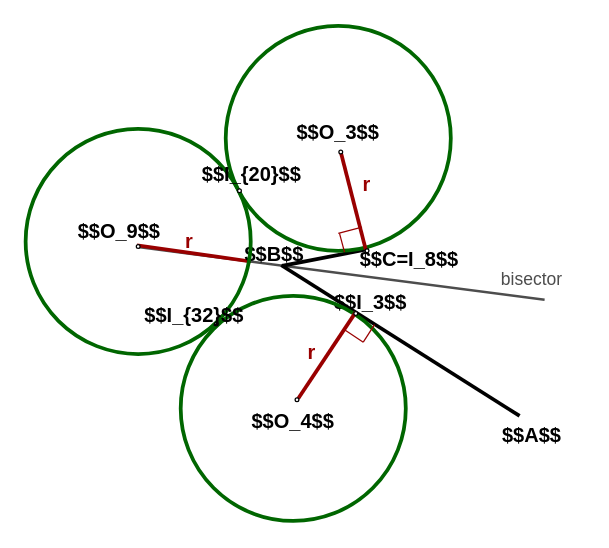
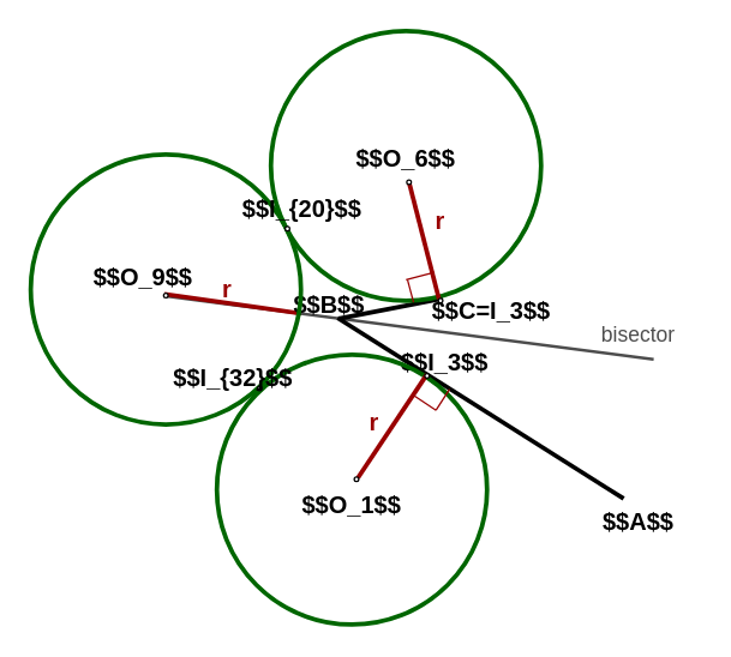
  <mxCell id="0" />
  <mxCell id="1" parent="0" />
  <mxCell id="2" value="" style="endArrow=none;html=1;rounded=0;strokeWidth=2;strokeColor=#4D4D4D;" edge="1" parent="1"><mxGeometry width="50" height="50" relative="1" as="geometry"><mxPoint x="109.997" y="197.004" as="sourcePoint" /><mxPoint x="435" y="239" as="targetPoint" /></mxGeometry></mxCell>
  <mxCell id="3" value="" style="endArrow=none;html=1;rounded=0;strokeWidth=3;strokeColor=#990000;" edge="1" parent="1"><mxGeometry width="50" height="50" relative="1" as="geometry"><mxPoint x="109" y="195.5" as="sourcePoint" /><mxPoint x="200" y="208.5" as="targetPoint" /></mxGeometry></mxCell>
  <mxCell id="4" value="" style="endArrow=none;html=1;rounded=0;strokeWidth=3;" edge="1" parent="1"><mxGeometry width="50" height="50" relative="1" as="geometry"><mxPoint x="294.5" y="198.5" as="sourcePoint" /><mxPoint x="225" y="212" as="targetPoint" /></mxGeometry></mxCell>
  <mxCell id="5" value="" style="endArrow=none;html=1;rounded=0;strokeWidth=3;" edge="1" parent="1"><mxGeometry width="50" height="50" relative="1" as="geometry"><mxPoint x="415" y="332" as="sourcePoint" /><mxPoint x="224.5" y="211.5" as="targetPoint" /></mxGeometry></mxCell>
  <mxCell id="6" value="&lt;font&gt;&lt;b&gt;r&lt;/b&gt;&lt;/font&gt;" style="text;html=1;strokeColor=none;fillColor=none;align=center;verticalAlign=middle;whiteSpace=wrap;rounded=0;fontSize=16;fontColor=#990000;" vertex="1" parent="1"><mxGeometry x="121" y="176.5" width="60" height="30" as="geometry" /></mxCell>
  <mxCell id="7" value="&lt;font size=&quot;1&quot; color=&quot;#4d4d4d&quot;&gt;&lt;span style=&quot;font-size: 14px;&quot;&gt;bisector&lt;/span&gt;&lt;/font&gt;" style="text;html=1;strokeColor=none;fillColor=none;align=center;verticalAlign=middle;whiteSpace=wrap;rounded=0;fontSize=16;" vertex="1" parent="1"><mxGeometry x="385" y="206.5" width="80" height="30" as="geometry" /></mxCell>
  <mxCell id="8" value="&lt;b&gt;$$A$$&lt;/b&gt;" style="text;html=1;strokeColor=none;fillColor=none;align=center;verticalAlign=middle;whiteSpace=wrap;rounded=0;fontSize=16;" vertex="1" parent="1"><mxGeometry x="395" y="332" width="60" height="30" as="geometry" /></mxCell>
  <mxCell id="9" value="&lt;b&gt;$$B$$&lt;/b&gt;" style="text;html=1;strokeColor=none;fillColor=none;align=center;verticalAlign=middle;whiteSpace=wrap;rounded=0;fontSize=16;" vertex="1" parent="1"><mxGeometry x="188.5" y="188" width="60" height="30" as="geometry" /></mxCell>
- <mxCell id="10" value="&lt;br&gt;&lt;div&gt;&lt;b&gt;$$C=I_8$$&lt;/b&gt;&lt;/div&gt;&lt;div&gt;&lt;b&gt;&lt;br&gt;&lt;/b&gt;&lt;/div&gt;" style="text;html=1;strokeColor=none;fillColor=none;align=center;verticalAlign=middle;whiteSpace=wrap;rounded=0;fontSize=16;" vertex="1" parent="1"><mxGeometry x="297" y="192" width="60" height="30" as="geometry" /></mxCell>
+ <mxCell id="10" value="&lt;br&gt;&lt;div&gt;&lt;b&gt;$$C=I_3$$&lt;/b&gt;&lt;/div&gt;&lt;div&gt;&lt;b&gt;&lt;br&gt;&lt;/b&gt;&lt;/div&gt;" style="text;html=1;strokeColor=none;fillColor=none;align=center;verticalAlign=middle;whiteSpace=wrap;rounded=0;fontSize=16;" vertex="1" parent="1"><mxGeometry x="297" y="192" width="60" height="30" as="geometry" /></mxCell>
  <mxCell id="11" value="&lt;br&gt;&lt;div&gt;&lt;b&gt;$$I_3$$&lt;/b&gt;&lt;/div&gt;&lt;div&gt;&lt;b&gt;&lt;br&gt;&lt;/b&gt;&lt;/div&gt;" style="text;html=1;strokeColor=none;fillColor=none;align=center;verticalAlign=middle;whiteSpace=wrap;rounded=0;fontSize=16;" vertex="1" parent="1"><mxGeometry x="265.5" y="226" width="60" height="30" as="geometry" /></mxCell>
  <mxCell id="12" value="" style="ellipse;whiteSpace=wrap;html=1;aspect=fixed;fillColor=none;strokeWidth=3;strokeColor=#006600;" vertex="1" parent="1"><mxGeometry x="144" y="236" width="180" height="180" as="geometry" /></mxCell>
  <mxCell id="13" value="" style="ellipse;whiteSpace=wrap;html=1;aspect=fixed;fillColor=none;strokeWidth=3;strokeColor=#006600;" vertex="1" parent="1"><mxGeometry x="180" y="20" width="180" height="180" as="geometry" /></mxCell>
  <mxCell id="14" value="" style="ellipse;whiteSpace=wrap;html=1;aspect=fixed;" vertex="1" parent="1"><mxGeometry x="108.5" y="195" width="3" height="3" as="geometry" /></mxCell>
  <mxCell id="15" value="" style="ellipse;whiteSpace=wrap;html=1;aspect=fixed;fillColor=none;strokeWidth=3;strokeColor=#006600;" vertex="1" parent="1"><mxGeometry x="20" y="102.5" width="180" height="180" as="geometry" /></mxCell>
  <mxCell id="16" value="" style="endArrow=none;html=1;rounded=0;strokeWidth=3;strokeColor=#990000;" edge="1" parent="1"><mxGeometry width="50" height="50" relative="1" as="geometry"><mxPoint x="284" y="249" as="sourcePoint" /><mxPoint x="238" y="318" as="targetPoint" /></mxGeometry></mxCell>
  <mxCell id="17" value="" style="ellipse;whiteSpace=wrap;html=1;aspect=fixed;" vertex="1" parent="1"><mxGeometry x="189.5" y="150.5" width="3" height="3" as="geometry" /></mxCell>
  <mxCell id="18" value="" style="endArrow=none;html=1;rounded=0;strokeWidth=3;strokeColor=#990000;" edge="1" parent="1"><mxGeometry width="50" height="50" relative="1" as="geometry"><mxPoint x="272" y="121" as="sourcePoint" /><mxPoint x="292" y="199" as="targetPoint" /></mxGeometry></mxCell>
  <mxCell id="19" value="" style="ellipse;whiteSpace=wrap;html=1;aspect=fixed;" vertex="1" parent="1"><mxGeometry x="270.5" y="119.5" width="3" height="3" as="geometry" /></mxCell>
  <mxCell id="20" value="" style="endArrow=none;html=1;rounded=0;strokeWidth=1;strokeColor=#990000;" edge="1" parent="1"><mxGeometry width="50" height="50" relative="1" as="geometry"><mxPoint x="270" y="186" as="sourcePoint" /><mxPoint x="289" y="181" as="targetPoint" /></mxGeometry></mxCell>
  <mxCell id="21" value="" style="endArrow=none;html=1;rounded=0;strokeWidth=1;strokeColor=#990000;" edge="1" parent="1"><mxGeometry width="50" height="50" relative="1" as="geometry"><mxPoint x="271" y="186" as="sourcePoint" /><mxPoint x="275" y="201" as="targetPoint" /></mxGeometry></mxCell>
  <mxCell id="22" value="" style="ellipse;whiteSpace=wrap;html=1;aspect=fixed;" vertex="1" parent="1"><mxGeometry x="235.5" y="317.5" width="3" height="3" as="geometry" /></mxCell>
  <mxCell id="23" value="" style="endArrow=none;html=1;rounded=0;strokeWidth=1;strokeColor=#990000;" edge="1" parent="1"><mxGeometry width="50" height="50" relative="1" as="geometry"><mxPoint x="275" y="263" as="sourcePoint" /><mxPoint x="290" y="273" as="targetPoint" /></mxGeometry></mxCell>
  <mxCell id="24" value="" style="endArrow=none;html=1;rounded=0;strokeWidth=1;strokeColor=#990000;" edge="1" parent="1"><mxGeometry width="50" height="50" relative="1" as="geometry"><mxPoint x="290" y="273" as="sourcePoint" /><mxPoint x="299" y="259" as="targetPoint" /></mxGeometry></mxCell>
- <mxCell id="25" value="&lt;br&gt;&lt;div&gt;&lt;b&gt;$$O_4$$&lt;/b&gt;&lt;/div&gt;&lt;div&gt;&lt;b&gt;&lt;br&gt;&lt;/b&gt;&lt;/div&gt;" style="text;html=1;strokeColor=none;fillColor=none;align=center;verticalAlign=middle;whiteSpace=wrap;rounded=0;fontSize=16;" vertex="1" parent="1"><mxGeometry x="204" y="320.5" width="60" height="30" as="geometry" /></mxCell>
+ <mxCell id="25" value="&lt;br&gt;&lt;div&gt;&lt;b&gt;$$O_1$$&lt;/b&gt;&lt;/div&gt;&lt;div&gt;&lt;b&gt;&lt;br&gt;&lt;/b&gt;&lt;/div&gt;" style="text;html=1;strokeColor=none;fillColor=none;align=center;verticalAlign=middle;whiteSpace=wrap;rounded=0;fontSize=16;" vertex="1" parent="1"><mxGeometry x="204" y="320.5" width="60" height="30" as="geometry" /></mxCell>
  <mxCell id="26" value="&lt;br&gt;&lt;div&gt;&lt;b&gt;$$O_9$$&lt;/b&gt;&lt;/div&gt;&lt;div&gt;&lt;b&gt;&lt;br&gt;&lt;/b&gt;&lt;/div&gt;" style="text;html=1;strokeColor=none;fillColor=none;align=center;verticalAlign=middle;whiteSpace=wrap;rounded=0;fontSize=16;" vertex="1" parent="1"><mxGeometry x="65" y="168.5" width="60" height="30" as="geometry" /></mxCell>
- <mxCell id="27" value="&lt;br&gt;&lt;div&gt;&lt;b&gt;$$O_3$$&lt;/b&gt;&lt;/div&gt;&lt;div&gt;&lt;b&gt;&lt;br&gt;&lt;/b&gt;&lt;/div&gt;" style="text;html=1;strokeColor=none;fillColor=none;align=center;verticalAlign=middle;whiteSpace=wrap;rounded=0;fontSize=16;" vertex="1" parent="1"><mxGeometry x="240" y="89.5" width="60" height="30" as="geometry" /></mxCell>
+ <mxCell id="27" value="&lt;br&gt;&lt;div&gt;&lt;b&gt;$$O_6$$&lt;/b&gt;&lt;/div&gt;&lt;div&gt;&lt;b&gt;&lt;br&gt;&lt;/b&gt;&lt;/div&gt;" style="text;html=1;strokeColor=none;fillColor=none;align=center;verticalAlign=middle;whiteSpace=wrap;rounded=0;fontSize=16;" vertex="1" parent="1"><mxGeometry x="240" y="89.5" width="60" height="30" as="geometry" /></mxCell>
  <mxCell id="28" value="" style="ellipse;whiteSpace=wrap;html=1;aspect=fixed;" vertex="1" parent="1"><mxGeometry x="282.5" y="248.5" width="3" height="3" as="geometry" /></mxCell>
  <mxCell id="29" value="" style="ellipse;whiteSpace=wrap;html=1;aspect=fixed;" vertex="1" parent="1"><mxGeometry x="171" y="257" width="3" height="3" as="geometry" /></mxCell>
  <mxCell id="30" value="" style="ellipse;whiteSpace=wrap;html=1;aspect=fixed;" vertex="1" parent="1"><mxGeometry x="291.5" y="198.5" width="3" height="3" as="geometry" /></mxCell>
  <mxCell id="31" value="&lt;br&gt;&lt;div&gt;&lt;b&gt;$$I_{32}$$&lt;/b&gt;&lt;/div&gt;&lt;div&gt;&lt;b&gt;&lt;br&gt;&lt;/b&gt;&lt;/div&gt;" style="text;html=1;strokeColor=none;fillColor=none;align=center;verticalAlign=middle;whiteSpace=wrap;rounded=0;fontSize=16;" vertex="1" parent="1"><mxGeometry x="125" y="236" width="60" height="30" as="geometry" /></mxCell>
  <mxCell id="32" value="&lt;br&gt;&lt;div&gt;&lt;b&gt;$$I_{20}$$&lt;/b&gt;&lt;/div&gt;&lt;div&gt;&lt;b&gt;&lt;br&gt;&lt;/b&gt;&lt;/div&gt;" style="text;html=1;strokeColor=none;fillColor=none;align=center;verticalAlign=middle;whiteSpace=wrap;rounded=0;fontSize=16;" vertex="1" parent="1"><mxGeometry x="171" y="123.5" width="60" height="30" as="geometry" /></mxCell>
  <mxCell id="33" value="&lt;font&gt;&lt;b&gt;r&lt;/b&gt;&lt;/font&gt;" style="text;html=1;strokeColor=none;fillColor=none;align=center;verticalAlign=middle;whiteSpace=wrap;rounded=0;fontSize=16;fontColor=#990000;" vertex="1" parent="1"><mxGeometry x="263" y="132" width="60" height="30" as="geometry" /></mxCell>
  <mxCell id="34" value="&lt;font&gt;&lt;b&gt;r&lt;/b&gt;&lt;/font&gt;" style="text;html=1;strokeColor=none;fillColor=none;align=center;verticalAlign=middle;whiteSpace=wrap;rounded=0;fontSize=16;fontColor=#990000;" vertex="1" parent="1"><mxGeometry x="219" y="266" width="60" height="30" as="geometry" /></mxCell>
